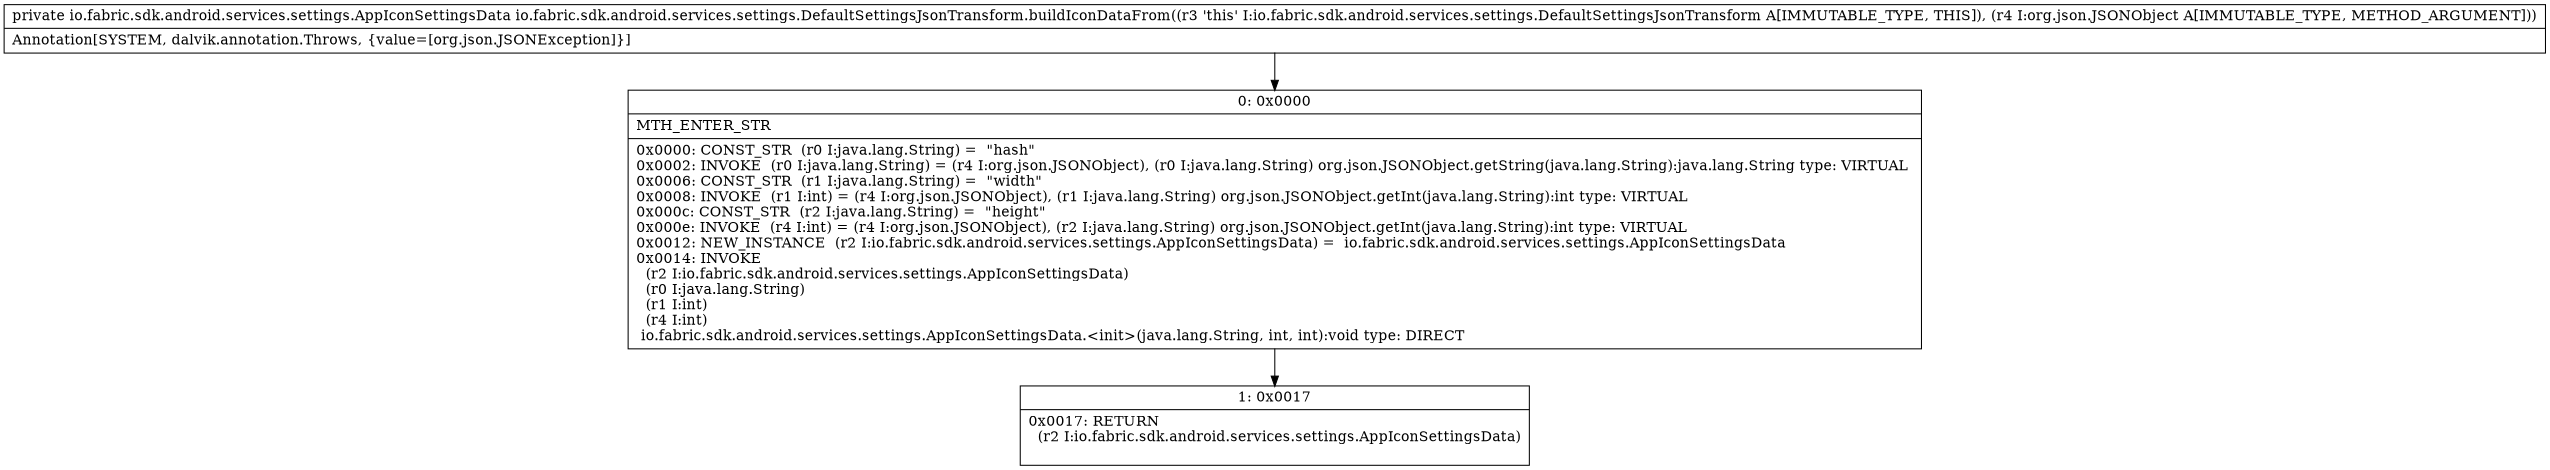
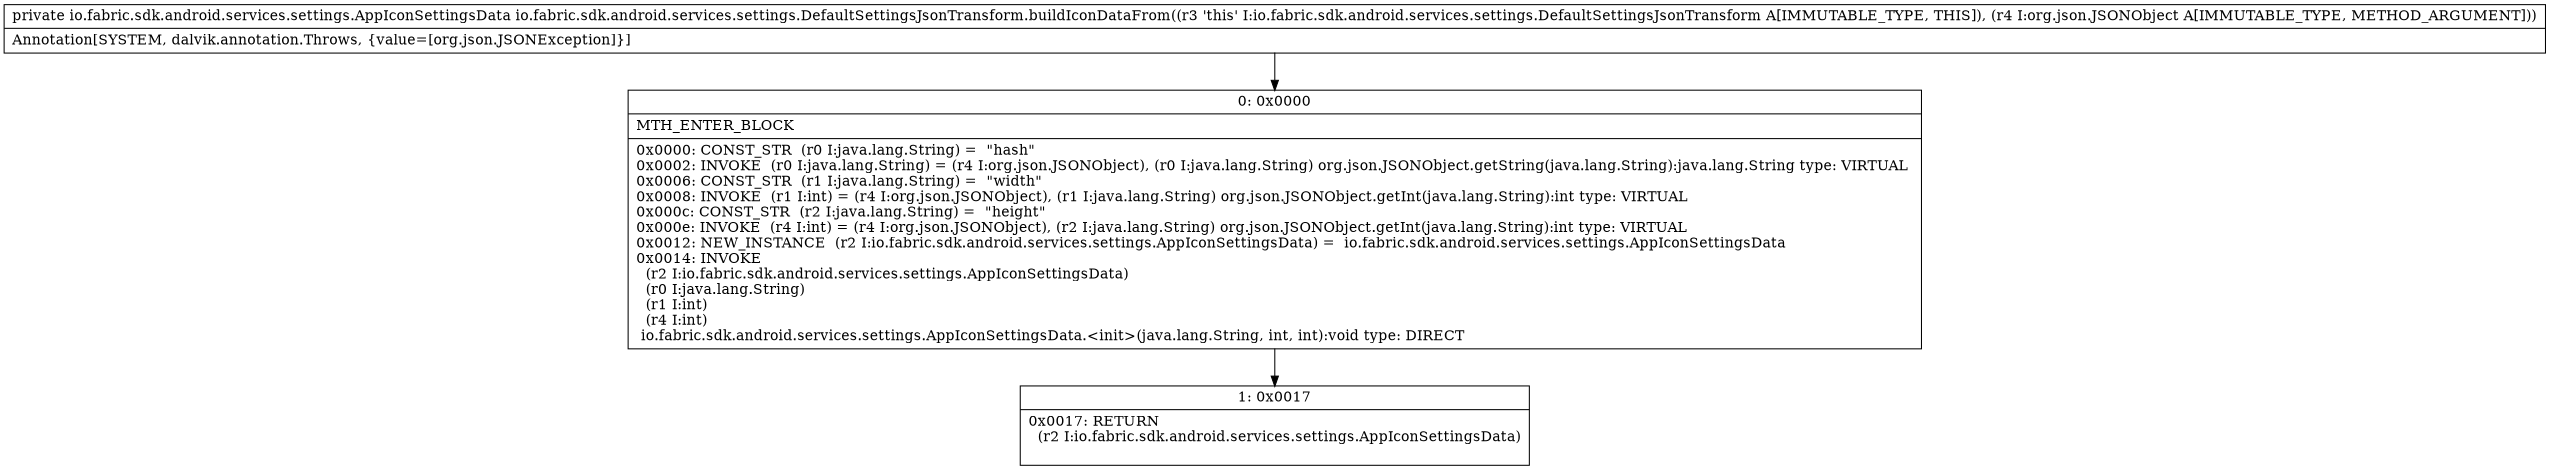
  digraph {
    node [shape=record]
-   n1 [label="{0\:\ 0x0000|MTH_ENTER_STR\l|0x0000: CONST_STR  (r0 I:java.lang.String) =  \"hash\" \l0x0002: INVOKE  (r0 I:java.lang.String) = (r4 I:org.json.JSONObject), (r0 I:java.lang.String) org.json.JSONObject.getString(java.lang.String):java.lang.String type: VIRTUAL \l0x0006: CONST_STR  (r1 I:java.lang.String) =  \"width\" \l0x0008: INVOKE  (r1 I:int) = (r4 I:org.json.JSONObject), (r1 I:java.lang.String) org.json.JSONObject.getInt(java.lang.String):int type: VIRTUAL \l0x000c: CONST_STR  (r2 I:java.lang.String) =  \"height\" \l0x000e: INVOKE  (r4 I:int) = (r4 I:org.json.JSONObject), (r2 I:java.lang.String) org.json.JSONObject.getInt(java.lang.String):int type: VIRTUAL \l0x0012: NEW_INSTANCE  (r2 I:io.fabric.sdk.android.services.settings.AppIconSettingsData) =  io.fabric.sdk.android.services.settings.AppIconSettingsData \l0x0014: INVOKE  \l  (r2 I:io.fabric.sdk.android.services.settings.AppIconSettingsData)\l  (r0 I:java.lang.String)\l  (r1 I:int)\l  (r4 I:int)\l io.fabric.sdk.android.services.settings.AppIconSettingsData.\<init\>(java.lang.String, int, int):void type: DIRECT \l}"]
+   n1 [label="{0\:\ 0x0000|MTH_ENTER_BLOCK\l|0x0000: CONST_STR  (r0 I:java.lang.String) =  \"hash\" \l0x0002: INVOKE  (r0 I:java.lang.String) = (r4 I:org.json.JSONObject), (r0 I:java.lang.String) org.json.JSONObject.getString(java.lang.String):java.lang.String type: VIRTUAL \l0x0006: CONST_STR  (r1 I:java.lang.String) =  \"width\" \l0x0008: INVOKE  (r1 I:int) = (r4 I:org.json.JSONObject), (r1 I:java.lang.String) org.json.JSONObject.getInt(java.lang.String):int type: VIRTUAL \l0x000c: CONST_STR  (r2 I:java.lang.String) =  \"height\" \l0x000e: INVOKE  (r4 I:int) = (r4 I:org.json.JSONObject), (r2 I:java.lang.String) org.json.JSONObject.getInt(java.lang.String):int type: VIRTUAL \l0x0012: NEW_INSTANCE  (r2 I:io.fabric.sdk.android.services.settings.AppIconSettingsData) =  io.fabric.sdk.android.services.settings.AppIconSettingsData \l0x0014: INVOKE  \l  (r2 I:io.fabric.sdk.android.services.settings.AppIconSettingsData)\l  (r0 I:java.lang.String)\l  (r1 I:int)\l  (r4 I:int)\l io.fabric.sdk.android.services.settings.AppIconSettingsData.\<init\>(java.lang.String, int, int):void type: DIRECT \l}"]
    n2 [label="{1\:\ 0x0017|0x0017: RETURN  \l  (r2 I:io.fabric.sdk.android.services.settings.AppIconSettingsData)\l \l}"]
    n3 [label="{private io.fabric.sdk.android.services.settings.AppIconSettingsData io.fabric.sdk.android.services.settings.DefaultSettingsJsonTransform.buildIconDataFrom((r3 'this' I:io.fabric.sdk.android.services.settings.DefaultSettingsJsonTransform A[IMMUTABLE_TYPE, THIS]), (r4 I:org.json.JSONObject A[IMMUTABLE_TYPE, METHOD_ARGUMENT]))  | Annotation[SYSTEM, dalvik.annotation.Throws, \{value=[org.json.JSONException]\}]\l}"]
    n1 -> n2
    n3 -> n1
  }
